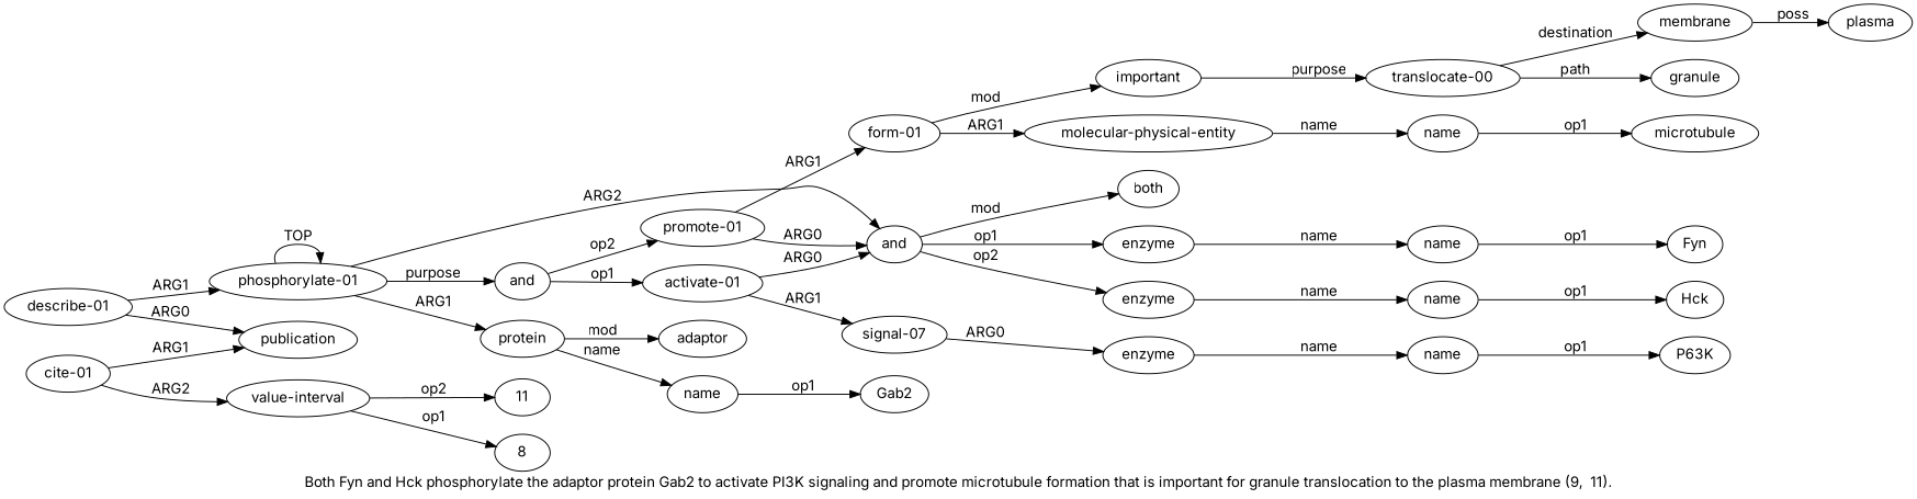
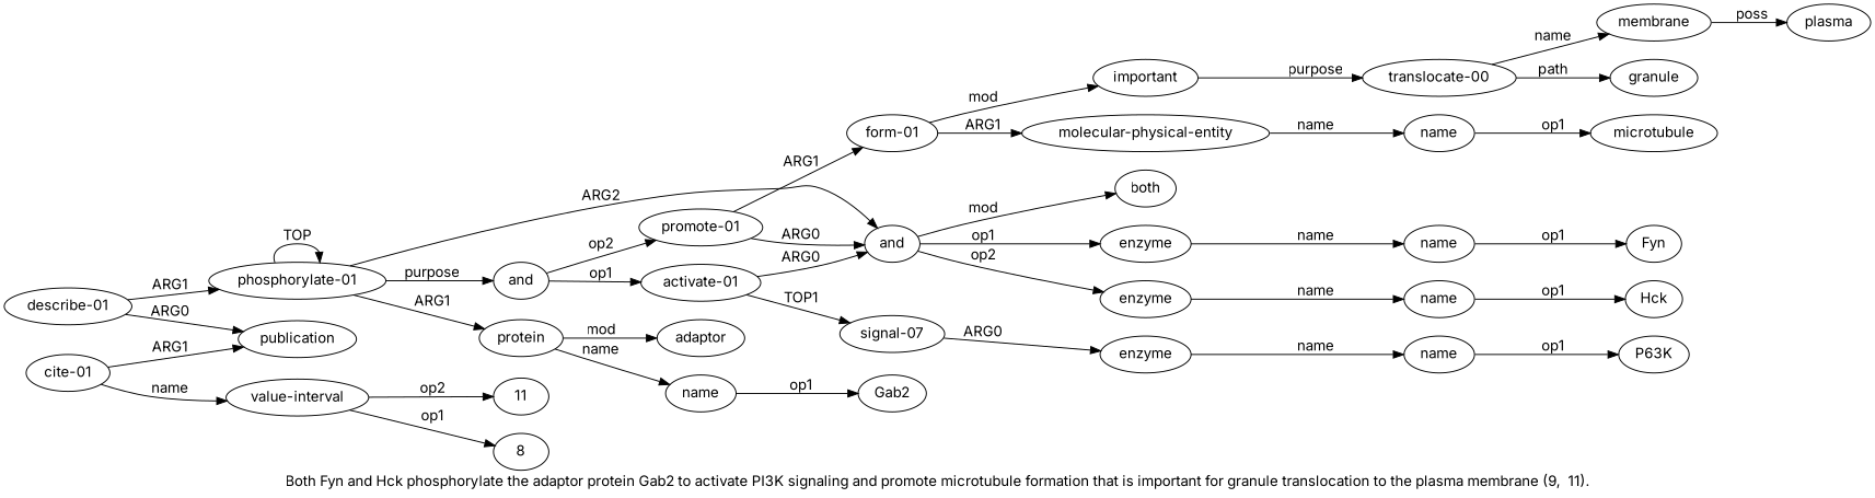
  digraph {
    fontname=Inter
    label="Both Fyn and Hck phosphorylate the adaptor protein Gab2 to activate PI3K signaling and promote microtubule formation that is important for granule translocation to the plasma membrane (9,  11)."
    rankdir=LR
    node [color=black fontname=Inter gold_ind=-1 gold_label=name test_ind=-1 test_label=name]
    edge [color=black fontname=Inter gold_label=op1 test_label=op1]
    n1 [gold_ind=20 gold_label="translocate-00" label="translocate-00" test_ind=20 test_label="translocate-00"]
    n2 [gold_ind=21 gold_label=granule label=granule test_ind=21 test_label=granule]
    n3 [gold_ind=22 gold_label=membrane label=membrane test_ind=22 test_label=membrane]
    n4 [gold_ind=23 gold_label=plasma label=plasma test_ind=23 test_label=plasma]
    n5 [gold_ind=24 gold_label="describe-01" label="describe-01" test_ind=24 test_label="describe-01"]
    n6 [gold_ind=25 gold_label=publication label=publication test_ind=25 test_label=publication]
    n7 [gold_ind=0 gold_label="phosphorylate-01" label="phosphorylate-01" test_ind=0 test_label="phosphorylate-01"]
    n8 [gold_ind=4 gold_label=and label=and test_ind=4 test_label=and]
    n9 [gold_ind=10 gold_label=and label=and test_ind=10 test_label=and]
    n10 [gold_ind=1 gold_label=protein label=protein test_ind=1 test_label=protein]
    n11 [gold_ind=5 gold_label=enzyme label=enzyme test_ind=5 test_label=enzyme]
    n12 [gold_ind=7 gold_label=enzyme label=enzyme test_ind=7 test_label=enzyme]
    n13 [gold_ind=9 gold_label=both label=both test_ind=9 test_label=both]
    n14 [gold_ind=15 gold_label="promote-01" label="promote-01" test_ind=15 test_label="promote-01"]
    n15 [gold_ind=11 gold_label="activate-01" label="activate-01" test_ind=11 test_label="activate-01"]
    n16 [gold_ind=3 gold_label=adaptor label=adaptor test_ind=3 test_label=adaptor]
    n17 [gold_ind=2 label=name test_ind=2]
    n18 [gold_ind=26 gold_label="cite-01" label="cite-01" test_ind=26 test_label="cite-01"]
    n19 [gold_ind=27 gold_label="value-interval" label="value-interval" test_ind=27 test_label="value-interval"]
    n20 [gold_label=9 label=8 test_label=9]
    n21 [gold_label=11 label=11 test_label=11]
    n22 [gold_label=Fyn label=Fyn test_label=Fyn]
    n23 [gold_label=microtubule label=microtubule test_label=microtubule]
    n24 [gold_ind=16 gold_label="form-01" label="form-01" test_ind=16 test_label="form-01"]
    n25 [gold_ind=17 gold_label="molecular-physical-entity" label="molecular-physical-entity" test_ind=17 test_label="molecular-physical-entity"]
    n26 [gold_ind=19 gold_label=important label=important test_ind=19 test_label=important]
    n27 [gold_ind=18 label=name test_ind=18]
    n28 [gold_ind=6 label=name test_ind=6]
    n29 [gold_ind=8 label=name test_ind=8]
    n30 [gold_ind=14 label=name test_ind=14]
    n31 [gold_label=P13K label=P63K test_label=P13K]
    n32 [gold_ind=12 gold_label="signal-07" label="signal-07" test_ind=12 test_label="signal-07"]
    n33 [gold_ind=13 gold_label=enzyme label=enzyme test_ind=13 test_label=enzyme]
    n34 [gold_label=Gab2 label=Gab2 test_label=Gab2]
    n35 [gold_label=Hck label=Hck test_label=Hck]
    n1 -> n2 [gold_label=path label=path test_label=path]
-   n1 -> n3 [gold_label=destination label=destination test_label=destination]
+   n1 -> n3 [gold_label=destination label=name test_label=destination]
    n3 -> n4 [gold_label=poss label=poss test_label=poss]
    n5 -> n6 [gold_label=ARG0 label=ARG0 test_label=ARG0]
    n5 -> n7 [gold_label=ARG1 label=ARG1 test_label=ARG1]
    n7 -> n7 [gold_label=TOP label=TOP test_label=TOP]
    n7 -> n8 [gold_label=ARG2 label=ARG2 test_label=ARG2]
    n7 -> n9 [gold_label=purpose label=purpose test_label=purpose]
    n7 -> n10 [gold_label=ARG1 label=ARG1 test_label=ARG1]
    n8 -> n11 [label=op1]
    n8 -> n12 [gold_label=op2 label=op2 test_label=op2]
    n8 -> n13 [gold_label=mod label=mod test_label=mod]
    n9 -> n14 [gold_label=op2 label=op2 test_label=op2]
    n9 -> n15 [label=op1]
    n10 -> n16 [gold_label=mod label=mod test_label=mod]
    n10 -> n17 [gold_label=name label=name test_label=name]
    n11 -> n28 [gold_label=name label=name test_label=name]
    n12 -> n29 [gold_label=name label=name test_label=name]
    n14 -> n8 [gold_label=ARG0 label=ARG0 test_label=ARG0]
    n14 -> n24 [gold_label=ARG1 label=ARG1 test_label=ARG1]
    n15 -> n8 [gold_label=ARG0 label=ARG0 test_label=ARG0]
-   n15 -> n32 [gold_label=ARG1 label=ARG1 test_label=ARG1]
+   n15 -> n32 [gold_label=ARG1 label=TOP1 test_label=ARG1]
    n17 -> n34 [label=op1]
    n18 -> n6 [gold_label=ARG1 label=ARG1 test_label=ARG1]
-   n18 -> n19 [gold_label=ARG2 label=ARG2 test_label=ARG2]
+   n18 -> n19 [gold_label=ARG2 label=name test_label=ARG2]
    n19 -> n20 [label=op1]
    n19 -> n21 [gold_label=op2 label=op2 test_label=op2]
    n24 -> n25 [gold_label=ARG1 label=ARG1 test_label=ARG1]
    n24 -> n26 [gold_label=mod label=mod test_label=mod]
    n25 -> n27 [gold_label=name label=name test_label=name]
    n26 -> n1 [gold_label=purpose label=purpose test_label=purpose]
    n27 -> n23 [label=op1]
    n28 -> n22 [label=op1]
    n29 -> n35 [label=op1]
    n30 -> n31 [label=op1]
    n32 -> n33 [gold_label=ARG0 label=ARG0 test_label=ARG0]
    n33 -> n30 [gold_label=name label=name test_label=name]
  }
